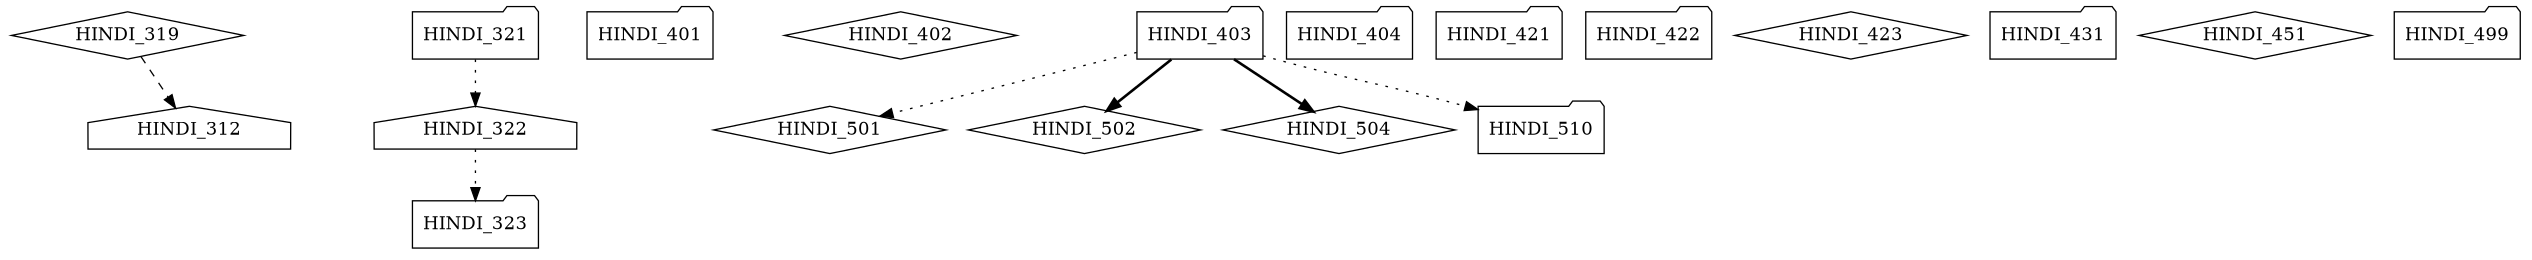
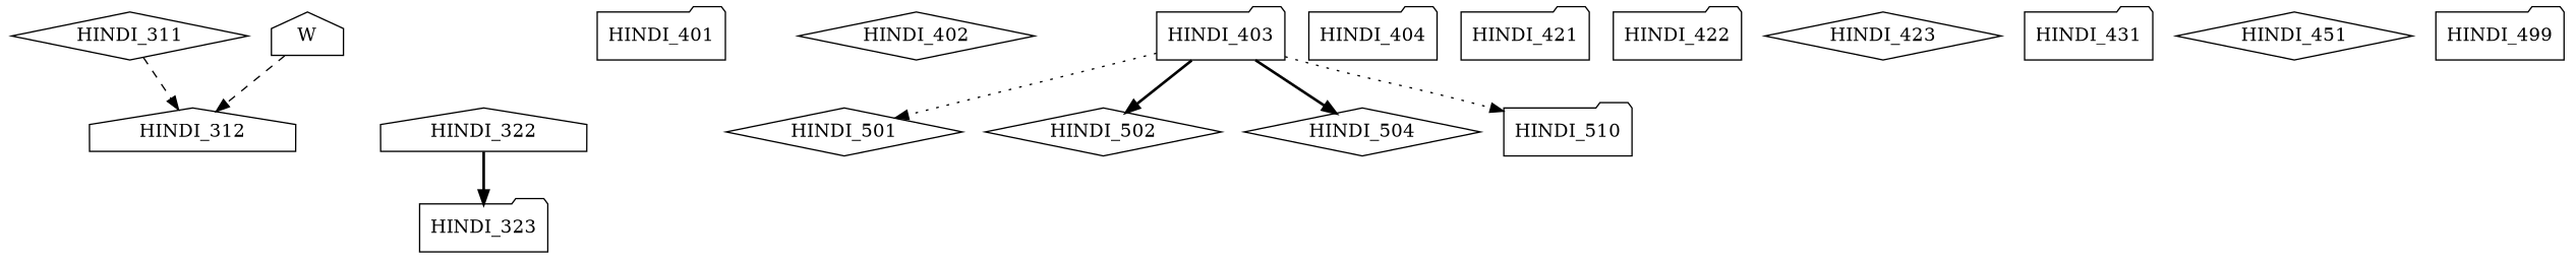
  digraph {
    node [shape=folder]
    edge [color=black style=bold]
-   HINDI_311 [shape=diamond label=HINDI_319]
+   HINDI_311 [shape=diamond]
    HINDI_312 [shape=house]
+   W [shape=house]
    HINDI_322 [shape=house]
    HINDI_323
-   HINDI_321
    HINDI_401
    HINDI_402 [shape=diamond]
    HINDI_501 [shape=diamond]
    HINDI_403
    HINDI_502 [shape=diamond]
    HINDI_504 [shape=diamond]
    HINDI_510
    HINDI_404
    HINDI_421
    HINDI_422
    HINDI_423 [shape=diamond]
    HINDI_431
    HINDI_451 [shape=diamond]
    HINDI_499
    HINDI_311 -> HINDI_312 [style=dashed]
-   HINDI_322 -> HINDI_323 [style=dotted]
-   HINDI_321 -> HINDI_322 [style=dotted]
+   W -> HINDI_312 [style=dashed]
+   HINDI_322 -> HINDI_323
    HINDI_403 -> HINDI_501 [style=dotted]
    HINDI_403 -> HINDI_502
    HINDI_403 -> HINDI_504
    HINDI_403 -> HINDI_510 [style=dotted]
  }
